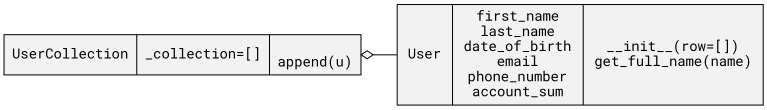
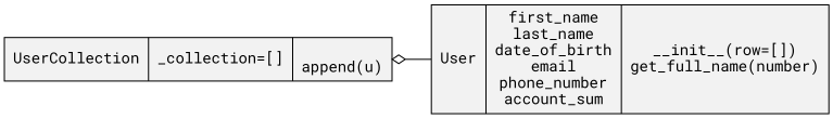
  digraph {
    rankdir=LR
    fontname="Roboto Mono"
    node [fillcolor=gray95 fontname="Roboto Mono" shape=record style=filled]
-   n1 [label="{User|first_name\nlast_name\ndate_of_birth\nemail\nphone_number\naccount_sum\n|__init__(row=[])\nget_full_name(name)}"]
+   n1 [label="{User|first_name\nlast_name\ndate_of_birth\nemail\nphone_number\naccount_sum\n|__init__(row=[])\nget_full_name(number)}"]
    n2 [label="{UserCollection|_collection=[]|\nappend(u)}"]
    n2 -> n1 [arrowtail=odiamond dir=back fontname="Roboto Mono"]
  }
